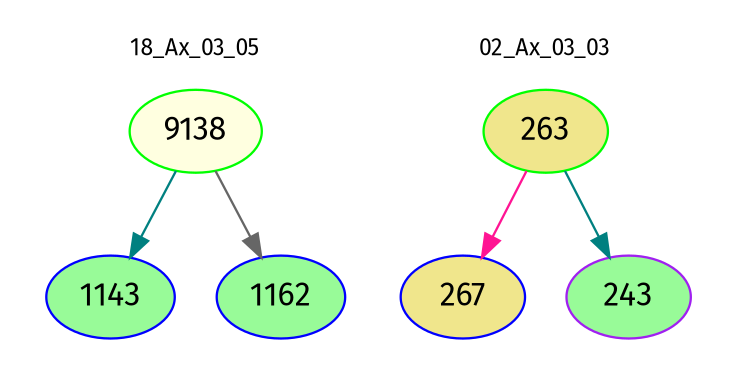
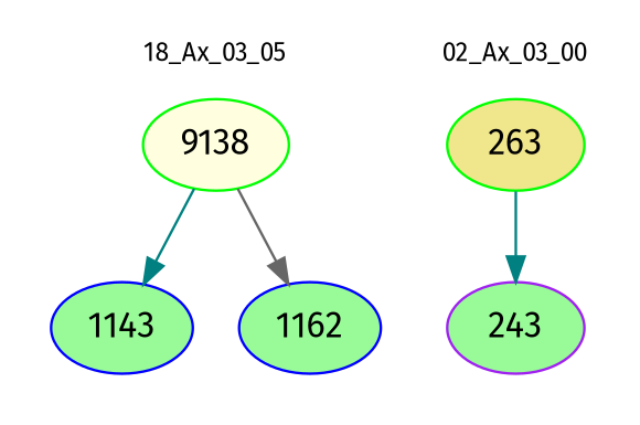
  digraph {
    fontname="Fira Sans"
    node [color=blue fillcolor=palegreen fontname="Fira Sans" style=filled]
    edge [color=teal fontname="Fira Sans"]
    n1 [color=green fillcolor=lightyellow label=9138]
    n2 [label=1143]
    n3 [label=1162]
    n4 [color=green fillcolor=khaki label=263]
-   n5 [fillcolor=khaki label=267]
    n6 [color=purple label=243]
    subgraph cluster_1 {
      color=white
      fontsize=10
      label="18_Ax_03_05"
      n1
      n2
      n3
    }
    subgraph cluster_2 {
      color=white
      fontsize=10
-     label="02_Ax_03_03"
+     label="02_Ax_03_00"
      n4
-     n5
      n6
    }
    n1 -> n2
    n1 -> n3 [color=gray40]
-   n4 -> n5 [color=deeppink]
    n4 -> n6
  }
